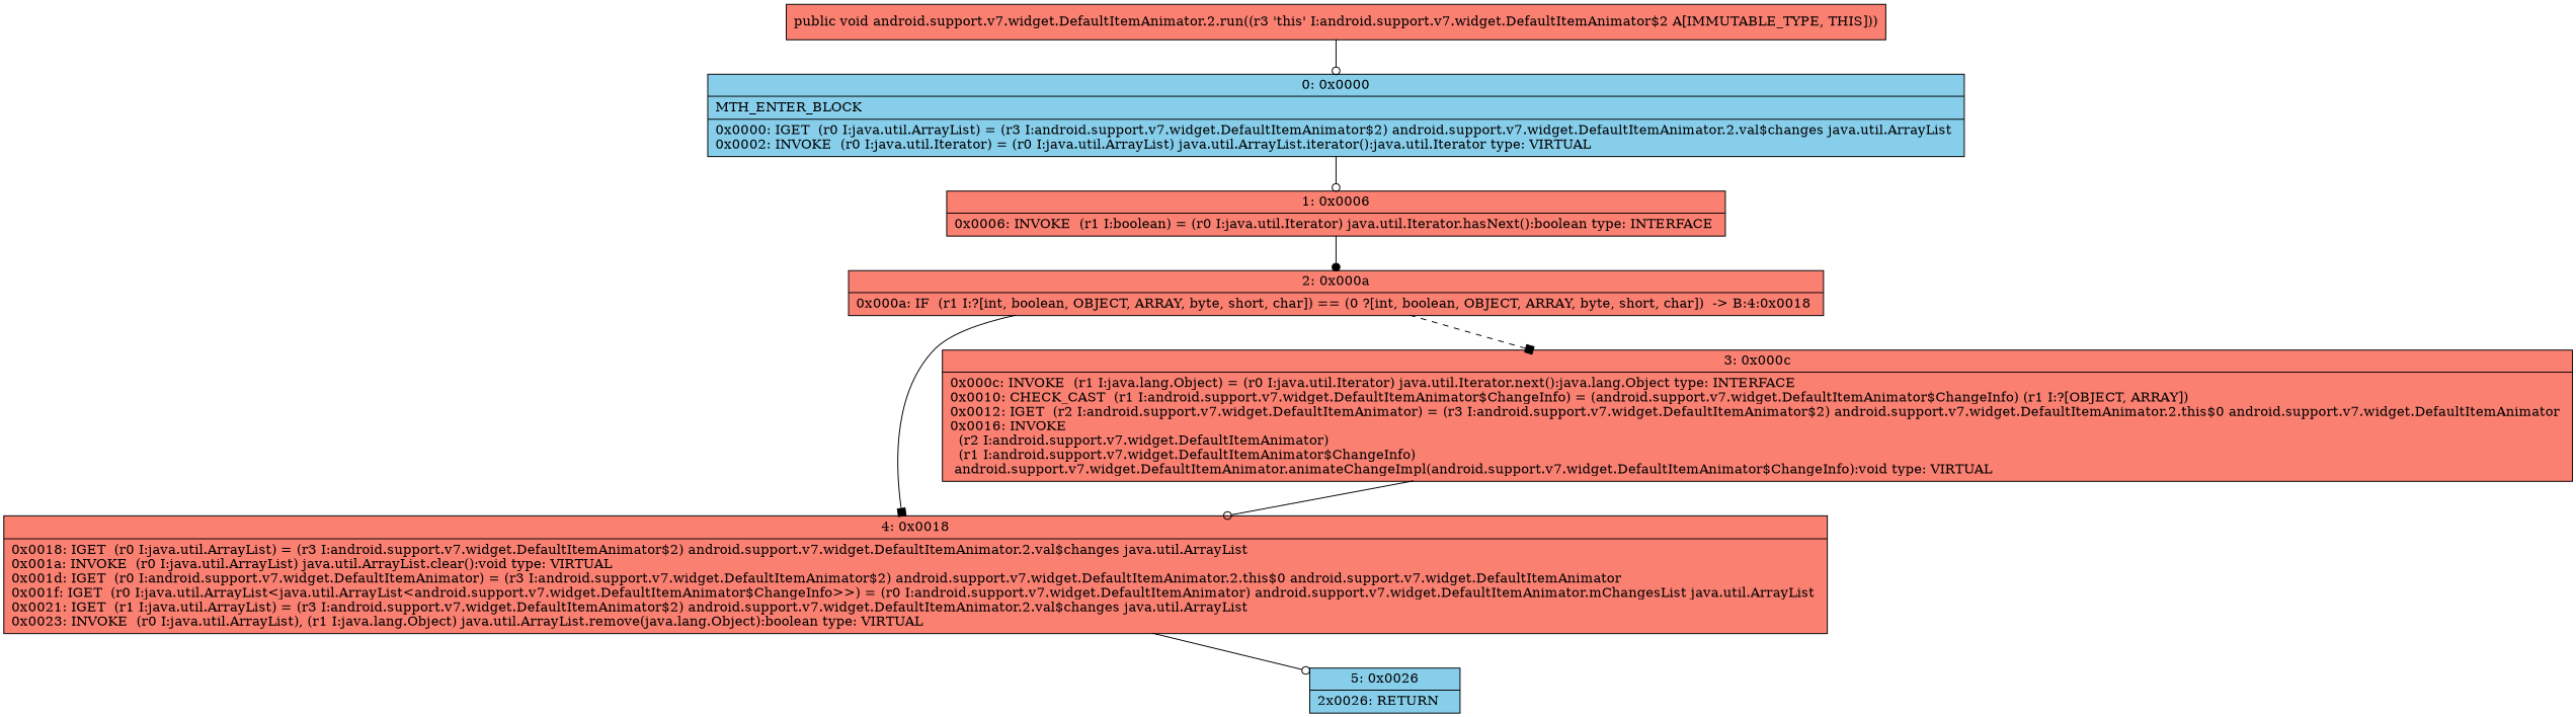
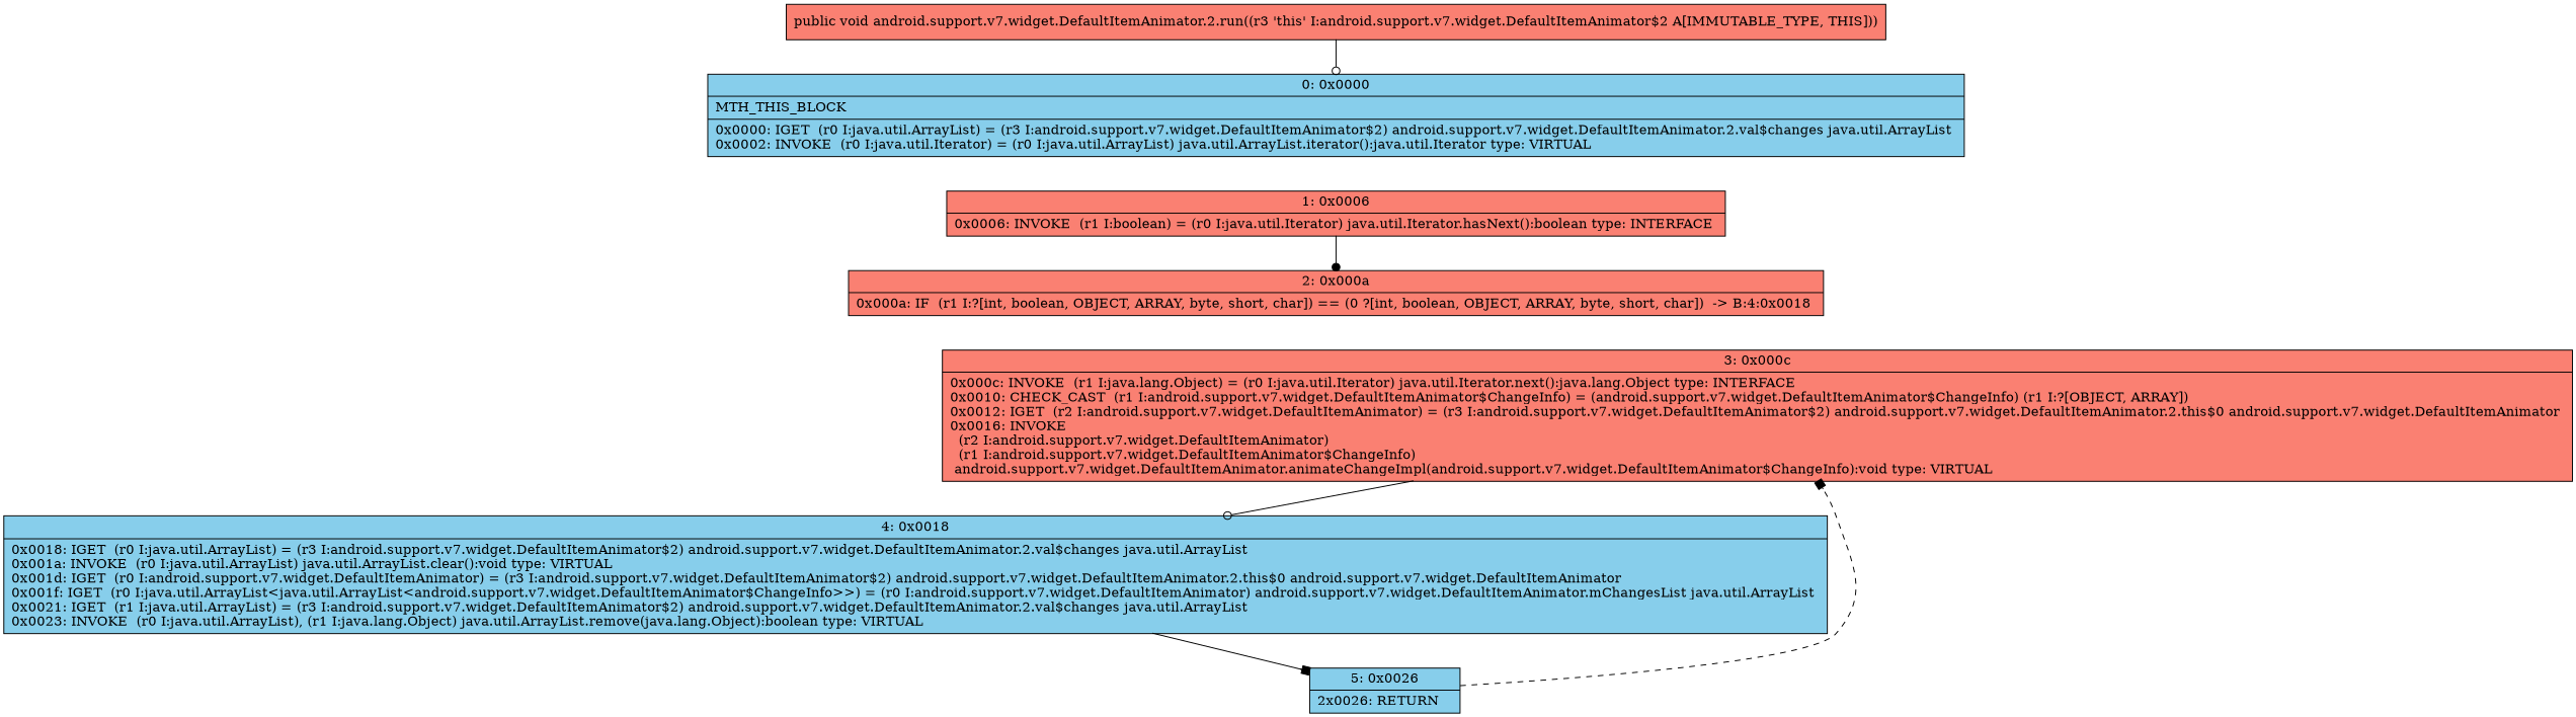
  digraph {
    node [fillcolor=salmon shape=record style=filled]
    edge [arrowhead=odot]
-   n1 [fillcolor=skyblue label="{0\:\ 0x0000|MTH_ENTER_BLOCK\l|0x0000: IGET  (r0 I:java.util.ArrayList) = (r3 I:android.support.v7.widget.DefaultItemAnimator$2) android.support.v7.widget.DefaultItemAnimator.2.val$changes java.util.ArrayList \l0x0002: INVOKE  (r0 I:java.util.Iterator) = (r0 I:java.util.ArrayList) java.util.ArrayList.iterator():java.util.Iterator type: VIRTUAL \l}"]
+   n1 [fillcolor=skyblue label="{0\:\ 0x0000|MTH_THIS_BLOCK\l|0x0000: IGET  (r0 I:java.util.ArrayList) = (r3 I:android.support.v7.widget.DefaultItemAnimator$2) android.support.v7.widget.DefaultItemAnimator.2.val$changes java.util.ArrayList \l0x0002: INVOKE  (r0 I:java.util.Iterator) = (r0 I:java.util.ArrayList) java.util.ArrayList.iterator():java.util.Iterator type: VIRTUAL \l}"]
    n2 [label="{1\:\ 0x0006|0x0006: INVOKE  (r1 I:boolean) = (r0 I:java.util.Iterator) java.util.Iterator.hasNext():boolean type: INTERFACE \l}"]
    n3 [label="{2\:\ 0x000a|0x000a: IF  (r1 I:?[int, boolean, OBJECT, ARRAY, byte, short, char]) == (0 ?[int, boolean, OBJECT, ARRAY, byte, short, char])  \-\> B:4:0x0018 \l}"]
    n4 [label="{3\:\ 0x000c|0x000c: INVOKE  (r1 I:java.lang.Object) = (r0 I:java.util.Iterator) java.util.Iterator.next():java.lang.Object type: INTERFACE \l0x0010: CHECK_CAST  (r1 I:android.support.v7.widget.DefaultItemAnimator$ChangeInfo) = (android.support.v7.widget.DefaultItemAnimator$ChangeInfo) (r1 I:?[OBJECT, ARRAY]) \l0x0012: IGET  (r2 I:android.support.v7.widget.DefaultItemAnimator) = (r3 I:android.support.v7.widget.DefaultItemAnimator$2) android.support.v7.widget.DefaultItemAnimator.2.this$0 android.support.v7.widget.DefaultItemAnimator \l0x0016: INVOKE  \l  (r2 I:android.support.v7.widget.DefaultItemAnimator)\l  (r1 I:android.support.v7.widget.DefaultItemAnimator$ChangeInfo)\l android.support.v7.widget.DefaultItemAnimator.animateChangeImpl(android.support.v7.widget.DefaultItemAnimator$ChangeInfo):void type: VIRTUAL \l}"]
-   n5 [label="{4\:\ 0x0018|0x0018: IGET  (r0 I:java.util.ArrayList) = (r3 I:android.support.v7.widget.DefaultItemAnimator$2) android.support.v7.widget.DefaultItemAnimator.2.val$changes java.util.ArrayList \l0x001a: INVOKE  (r0 I:java.util.ArrayList) java.util.ArrayList.clear():void type: VIRTUAL \l0x001d: IGET  (r0 I:android.support.v7.widget.DefaultItemAnimator) = (r3 I:android.support.v7.widget.DefaultItemAnimator$2) android.support.v7.widget.DefaultItemAnimator.2.this$0 android.support.v7.widget.DefaultItemAnimator \l0x001f: IGET  (r0 I:java.util.ArrayList\<java.util.ArrayList\<android.support.v7.widget.DefaultItemAnimator$ChangeInfo\>\>) = (r0 I:android.support.v7.widget.DefaultItemAnimator) android.support.v7.widget.DefaultItemAnimator.mChangesList java.util.ArrayList \l0x0021: IGET  (r1 I:java.util.ArrayList) = (r3 I:android.support.v7.widget.DefaultItemAnimator$2) android.support.v7.widget.DefaultItemAnimator.2.val$changes java.util.ArrayList \l0x0023: INVOKE  (r0 I:java.util.ArrayList), (r1 I:java.lang.Object) java.util.ArrayList.remove(java.lang.Object):boolean type: VIRTUAL \l}"]
+   n5 [fillcolor=skyblue label="{4\:\ 0x0018|0x0018: IGET  (r0 I:java.util.ArrayList) = (r3 I:android.support.v7.widget.DefaultItemAnimator$2) android.support.v7.widget.DefaultItemAnimator.2.val$changes java.util.ArrayList \l0x001a: INVOKE  (r0 I:java.util.ArrayList) java.util.ArrayList.clear():void type: VIRTUAL \l0x001d: IGET  (r0 I:android.support.v7.widget.DefaultItemAnimator) = (r3 I:android.support.v7.widget.DefaultItemAnimator$2) android.support.v7.widget.DefaultItemAnimator.2.this$0 android.support.v7.widget.DefaultItemAnimator \l0x001f: IGET  (r0 I:java.util.ArrayList\<java.util.ArrayList\<android.support.v7.widget.DefaultItemAnimator$ChangeInfo\>\>) = (r0 I:android.support.v7.widget.DefaultItemAnimator) android.support.v7.widget.DefaultItemAnimator.mChangesList java.util.ArrayList \l0x0021: IGET  (r1 I:java.util.ArrayList) = (r3 I:android.support.v7.widget.DefaultItemAnimator$2) android.support.v7.widget.DefaultItemAnimator.2.val$changes java.util.ArrayList \l0x0023: INVOKE  (r0 I:java.util.ArrayList), (r1 I:java.lang.Object) java.util.ArrayList.remove(java.lang.Object):boolean type: VIRTUAL \l}"]
    n6 [fillcolor=skyblue label="{5\:\ 0x0026|2x0026: RETURN   \l}"]
    n7 [label="{public void android.support.v7.widget.DefaultItemAnimator.2.run((r3 'this' I:android.support.v7.widget.DefaultItemAnimator$2 A[IMMUTABLE_TYPE, THIS])) }"]
-   n1 -> n2
    n2 -> n3 [arrowhead=dot]
-   n3 -> n4 [arrowhead=box style=dashed]
-   n3 -> n5 [arrowhead=box]
+   n6 -> n4 [arrowhead=box style=dashed]
    n4 -> n5
-   n5 -> n6
+   n5 -> n6 [arrowhead=box]
    n7 -> n1
  }
